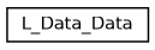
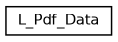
  digraph {
    rankdir=TB
-   n1 [color=black fillcolor=white fontname=Helvetica fontsize=10 height=0.2 label=L_Data_Data shape=record style=filled width=0.4]
+   n1 [color=black fillcolor=white fontname=Helvetica fontsize=10 height=0.2 label=L_Pdf_Data shape=record style=filled width=0.4]
  }
